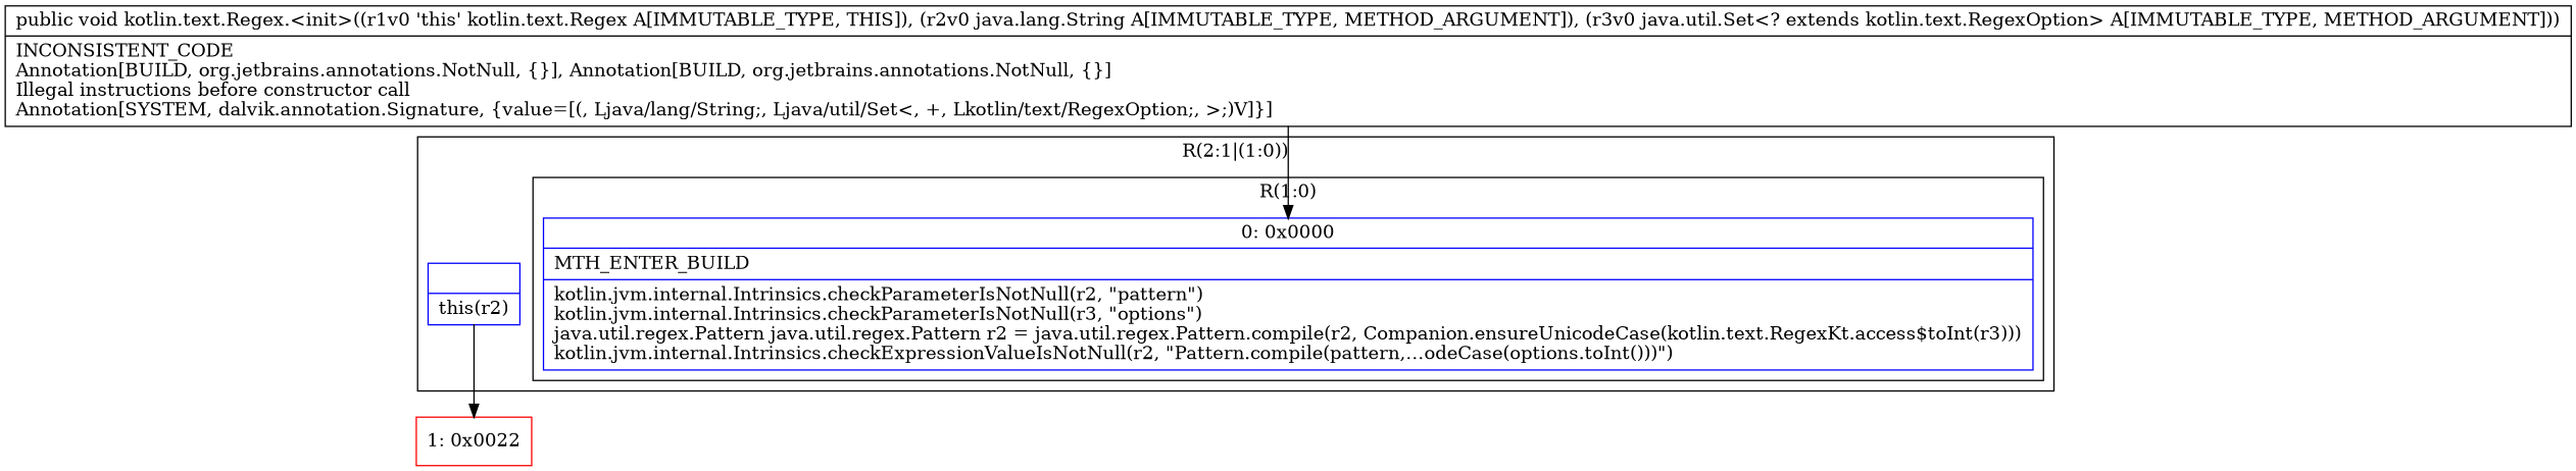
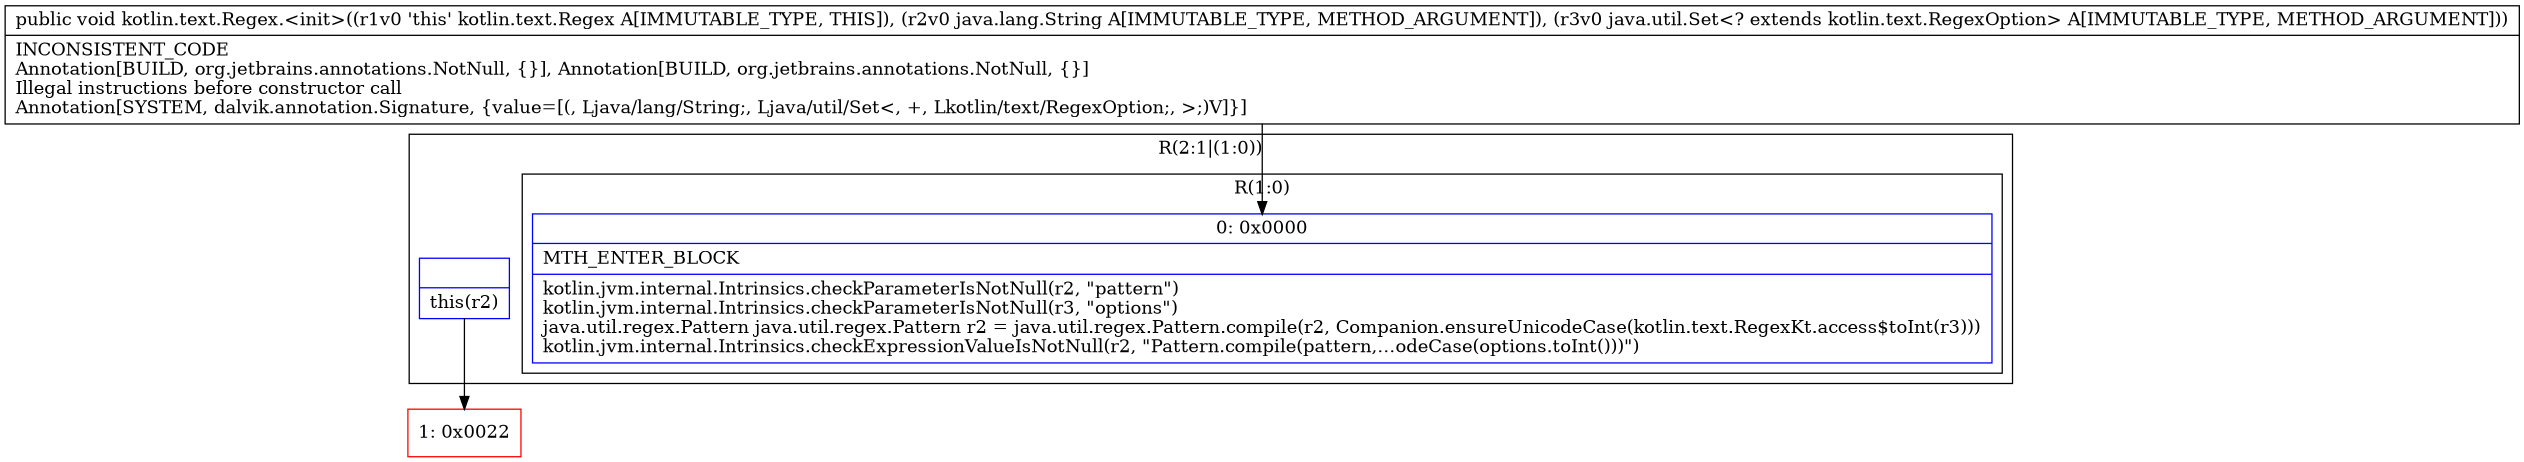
  digraph {
    node [color=blue shape=record]
-   n1 [label="{0\:\ 0x0000|MTH_ENTER_BUILD\l|kotlin.jvm.internal.Intrinsics.checkParameterIsNotNull(r2, \"pattern\")\lkotlin.jvm.internal.Intrinsics.checkParameterIsNotNull(r3, \"options\")\ljava.util.regex.Pattern java.util.regex.Pattern r2 = java.util.regex.Pattern.compile(r2, Companion.ensureUnicodeCase(kotlin.text.RegexKt.access$toInt(r3)))\lkotlin.jvm.internal.Intrinsics.checkExpressionValueIsNotNull(r2, \"Pattern.compile(pattern,…odeCase(options.toInt()))\")\l}"]
+   n1 [label="{0\:\ 0x0000|MTH_ENTER_BLOCK\l|kotlin.jvm.internal.Intrinsics.checkParameterIsNotNull(r2, \"pattern\")\lkotlin.jvm.internal.Intrinsics.checkParameterIsNotNull(r3, \"options\")\ljava.util.regex.Pattern java.util.regex.Pattern r2 = java.util.regex.Pattern.compile(r2, Companion.ensureUnicodeCase(kotlin.text.RegexKt.access$toInt(r3)))\lkotlin.jvm.internal.Intrinsics.checkExpressionValueIsNotNull(r2, \"Pattern.compile(pattern,…odeCase(options.toInt()))\")\l}"]
    n2 [label="{|this(r2)\l}"]
    n3 [color=red label="{1\:\ 0x0022}"]
    n4 [label="{public void kotlin.text.Regex.\<init\>((r1v0 'this' kotlin.text.Regex A[IMMUTABLE_TYPE, THIS]), (r2v0 java.lang.String A[IMMUTABLE_TYPE, METHOD_ARGUMENT]), (r3v0 java.util.Set\<? extends kotlin.text.RegexOption\> A[IMMUTABLE_TYPE, METHOD_ARGUMENT]))  | INCONSISTENT_CODE\lAnnotation[BUILD, org.jetbrains.annotations.NotNull, \{\}], Annotation[BUILD, org.jetbrains.annotations.NotNull, \{\}]\lIllegal instructions before constructor call\lAnnotation[SYSTEM, dalvik.annotation.Signature, \{value=[(, Ljava\/lang\/String;, Ljava\/util\/Set\<, +, Lkotlin\/text\/RegexOption;, \>;)V]\}]\l}" color=""]
    subgraph cluster_1 {
      label="R(2:1|(1:0))"
      n2
      subgraph cluster_2 {
        label="R(1:0)"
        n1
      }
    }
    n2 -> n3
    n4 -> n1
  }
